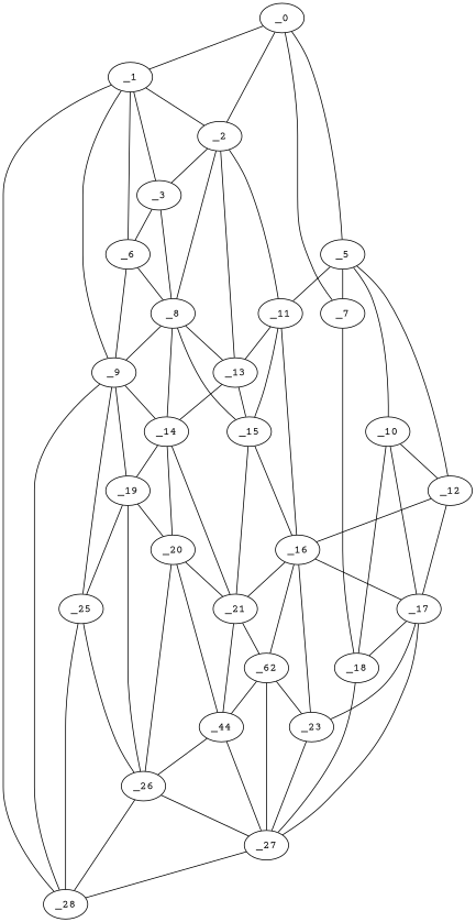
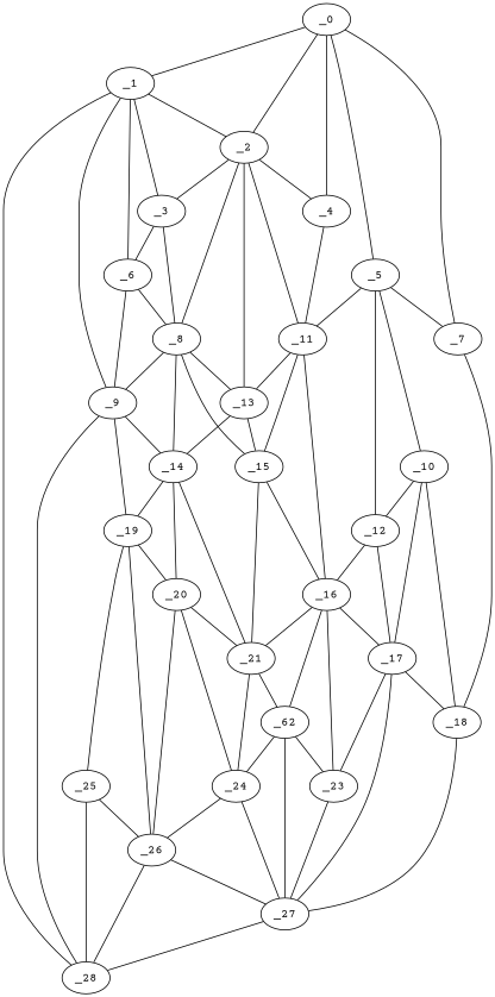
  graph {
    fontname="Courier Prime"
    node [fontname="Courier Prime" x=46 y=123]
    edge [fontname="Courier Prime" valence=2]
    _0 [x=37]
    _1 [x=39 y=10]
    _2 [x=45 y=84]
+   _4 [y=92]
    _5 [y=102]
    _7 [x=57 y=126]
    _3 [y=70]
    _6 [x=49 y=60]
    _9 [x=64 y=61]
    _28 [x=94 y=9]
    _8 [x=60 y=72]
    _11 [x=66 y=93]
    _13 [x=67 y=82]
    _10 [x=64 y=120]
    _12 [x=66 y=103]
    _18 [x=78]
    _14 [x=72 y=76]
    _19 [x=82 y=65]
    _25 [x=91 y=57]
    _15 [x=72 y=91]
    _16 [x=75 y=102]
    _17 [x=78 y=108]
    _27 [x=91 y=120]
    _20 [x=82 y=74]
    _21 [x=83 y=88]
    _26 [x=91 y=67]
    _23 [x=89 y=105]
    n28 [label=_62 x=89 y=98]
-   _24 [x=90 y=86 label=_44]
+   _24 [x=90 y=86]
    _0 -- _1 [valence=1]
    _0 -- _2
+   _0 -- _4
    _0 -- _5
    _0 -- _7 [valence=1]
    _1 -- _2 [valence=1]
    _1 -- _3
    _1 -- _6 [valence=1]
    _1 -- _9 [valence=1]
    _1 -- _28 [valence=1]
+   _2 -- _4
    _2 -- _3
    _2 -- _8 [valence=1]
    _2 -- _11
    _2 -- _13 [valence=1]
+   _4 -- _11
    _5 -- _7
    _5 -- _11
    _5 -- _10
    _5 -- _12
    _7 -- _18 [valence=1]
    _3 -- _6
    _3 -- _8
    _6 -- _9
    _6 -- _8 [valence=1]
    _9 -- _28 [valence=1]
    _9 -- _14
    _9 -- _19
-   _9 -- _25
    _8 -- _9 [valence=1]
    _8 -- _13
    _8 -- _14 [valence=1]
    _8 -- _15 [valence=1]
    _11 -- _13 [valence=1]
    _11 -- _15 [valence=1]
    _11 -- _16
    _13 -- _14 [valence=1]
    _13 -- _15
    _10 -- _12 [valence=1]
    _10 -- _18
    _10 -- _17
    _12 -- _16 [valence=1]
    _12 -- _17
    _18 -- _27 [valence=1]
    _14 -- _19 [valence=1]
    _14 -- _20
    _14 -- _21 [valence=1]
    _19 -- _25
    _19 -- _20
    _19 -- _26
    _25 -- _28
    _25 -- _26
    _15 -- _16 [valence=1]
    _15 -- _21
    _16 -- _17
    _16 -- _21
    _16 -- _23
    _16 -- n28 [valence=1]
    _17 -- _18 [valence=1]
    _17 -- _27
    _17 -- _23 [valence=1]
    _27 -- _28 [valence=1]
    _20 -- _21
    _20 -- _26 [valence=1]
    _20 -- _24
    _21 -- n28
    _21 -- _24 [valence=1]
    _26 -- _28 [valence=1]
    _26 -- _27
    _23 -- _27
    n28 -- _27
    n28 -- _23 [valence=1]
    n28 -- _24 [valence=1]
    _24 -- _27 [valence=1]
    _24 -- _26
  }
